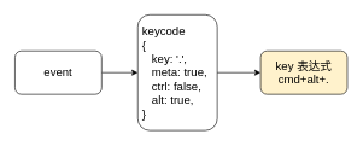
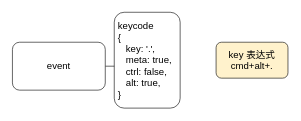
  <mxCell id="0" />
  <mxCell id="1" parent="0" />
  <mxCell id="2" style="edgeStyle=orthogonalEdgeStyle;rounded=0;orthogonalLoop=1;jettySize=auto;html=1;fontSize=16;" edge="1" parent="1" source="3" target="5"><mxGeometry relative="1" as="geometry" /></mxCell>
- <mxCell id="3" value="event" style="rounded=1;whiteSpace=wrap;html=1;fontSize=16;" vertex="1" parent="1"><mxGeometry x="20" y="70" width="120" height="60" as="geometry" /></mxCell>
- <mxCell id="4" style="edgeStyle=orthogonalEdgeStyle;rounded=0;orthogonalLoop=1;jettySize=auto;html=1;entryX=0;entryY=0.5;entryDx=0;entryDy=0;fontSize=16;" edge="1" parent="1" source="5" target="6"><mxGeometry relative="1" as="geometry" /></mxCell>
+ <mxCell id="3" value="event" style="rounded=1;whiteSpace=wrap;html=1;fontSize=16;" vertex="1" parent="1"><mxGeometry x="20" y="70" width="155" height="80" as="geometry" /></mxCell>
  <mxCell id="5" value="&lt;div&gt;&lt;span&gt;&amp;nbsp;keycode&lt;/span&gt;&lt;/div&gt;&lt;div&gt;&lt;span&gt;&amp;nbsp;{&lt;/span&gt;&lt;/div&gt;&lt;div&gt;&lt;span&gt;&amp;nbsp; &amp;nbsp; key: '.',&amp;nbsp;&lt;/span&gt;&lt;/div&gt;&lt;div&gt;&lt;span&gt;&amp;nbsp; &amp;nbsp; meta: true,&lt;/span&gt;&lt;/div&gt;&lt;div&gt;&lt;span&gt;&amp;nbsp; &amp;nbsp; ctrl: false,&lt;/span&gt;&lt;/div&gt;&lt;div&gt;&lt;span&gt;&amp;nbsp; &amp;nbsp; alt: true,&lt;/span&gt;&lt;/div&gt;&lt;div&gt;&lt;span&gt;&amp;nbsp;}&lt;/span&gt;&lt;/div&gt;" style="rounded=1;whiteSpace=wrap;html=1;fontSize=16;align=left;" vertex="1" parent="1"><mxGeometry x="190" y="20" width="110" height="160" as="geometry" /></mxCell>
  <mxCell id="6" value="key 表达式&lt;br&gt;cmd+alt+." style="rounded=1;whiteSpace=wrap;html=1;fontSize=16;fillColor=#fff2cc;" vertex="1" parent="1"><mxGeometry x="360" y="70" width="120" height="60" as="geometry" /></mxCell>
